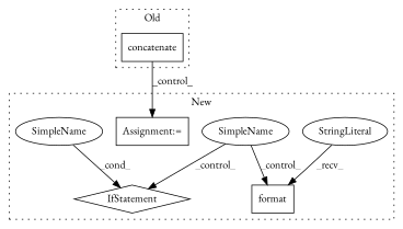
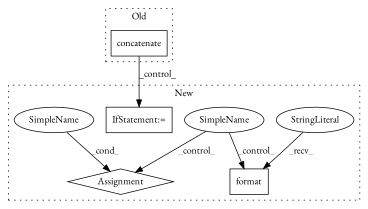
  digraph {
    fontname="EB Garamond"
    node [a=32 fontname="EB Garamond" shape=box]
    edge [fontname="EB Garamond"]
    n1 [l="7,1" label=format s="2317,2347"]
    n2 [a=45 l=49 label=StringLiteral s=2267 shape=ellipse]
    n3 [a=42 label=SimpleName shape=ellipse]
-   n4 [a=25 l="4,2" label=IfStatement s="2036,2058" shape=diamond]
-   n5 [a=7 l=1 label="Assignment:=" s=2127]
+   n4 [a=25 l="4,2" label=Assignment s="2036,2058" shape=diamond]
+   n5 [a=7 l=1 label="IfStatement:=" s=2127]
    n6 [a=42 label=SimpleName shape=ellipse]
    n7 [l="21,1" label=concatenate s="1791,1857"]
    subgraph cluster_1 {
      label=New
      style=dotted
      n1
      n2
      n3
      n4
      n5
      n6
    }
    subgraph cluster_2 {
      label=Old
      style=dotted
      n7
    }
    n2 -> n1 [label=_recv_]
    n3 -> n1 [label=_control_]
    n3 -> n4 [label=_control_]
    n6 -> n4 [label=_cond_]
    n7 -> n5 [label=_control_]
  }
